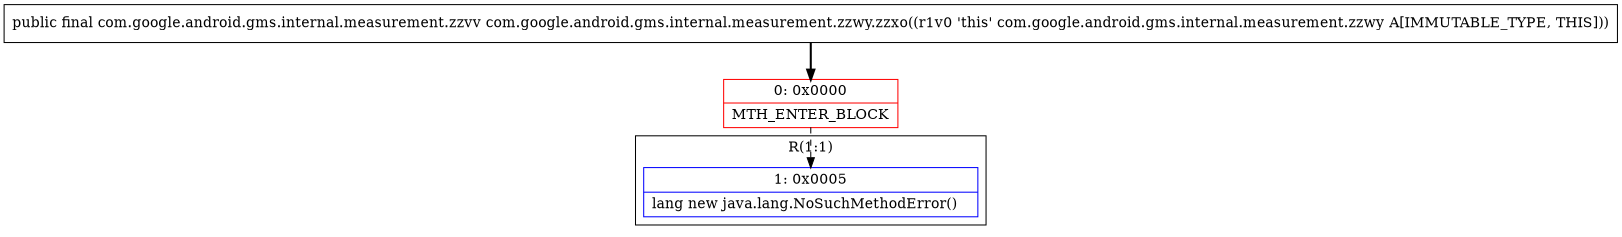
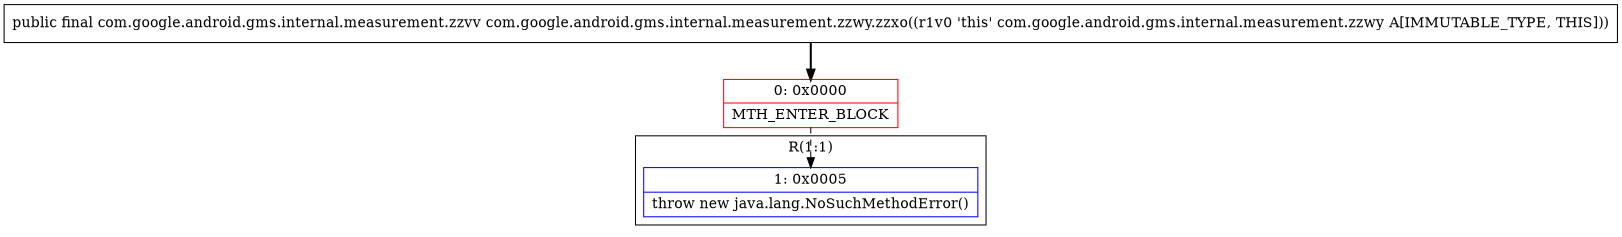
  digraph {
    node [shape=record]
-   n1 [color=blue label="{1\:\ 0x0005|lang new java.lang.NoSuchMethodError()\l}"]
+   n1 [color=blue label="{1\:\ 0x0005|throw new java.lang.NoSuchMethodError()\l}"]
    n2 [color=red label="{0\:\ 0x0000|MTH_ENTER_BLOCK\l}"]
    n3 [label="{public final com.google.android.gms.internal.measurement.zzvv com.google.android.gms.internal.measurement.zzwy.zzxo((r1v0 'this' com.google.android.gms.internal.measurement.zzwy A[IMMUTABLE_TYPE, THIS])) }"]
    subgraph cluster_1 {
      label="R(1:1)"
      n1
    }
    n2 -> n1 [style=dashed]
    n3 -> n2 [style=bold]
  }
